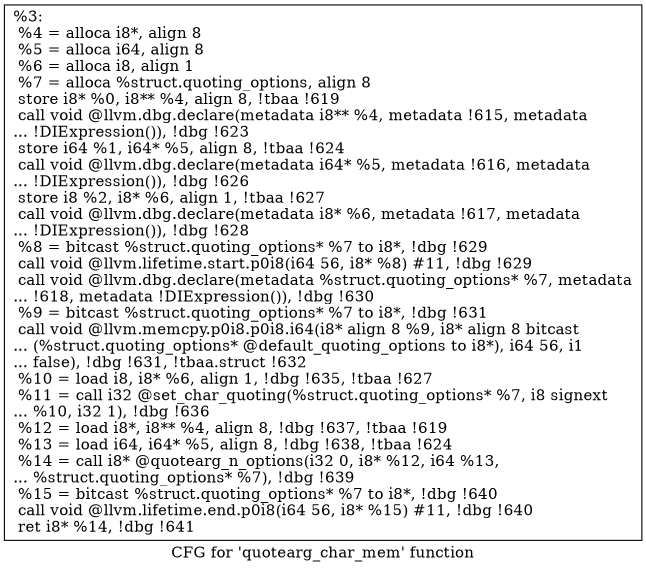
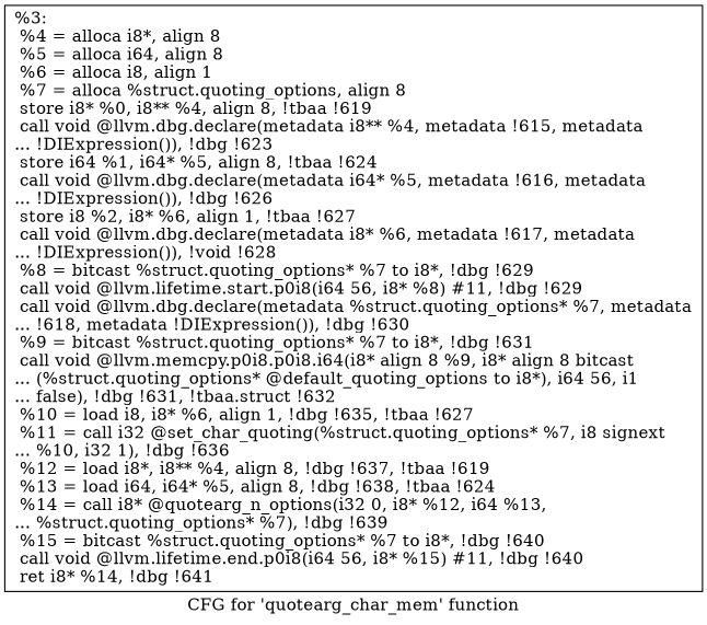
  digraph {
    label="CFG for 'quotearg_char_mem' function"
-   n1 [label="{%3:\l  %4 = alloca i8*, align 8\l  %5 = alloca i64, align 8\l  %6 = alloca i8, align 1\l  %7 = alloca %struct.quoting_options, align 8\l  store i8* %0, i8** %4, align 8, !tbaa !619\l  call void @llvm.dbg.declare(metadata i8** %4, metadata !615, metadata\l... !DIExpression()), !dbg !623\l  store i64 %1, i64* %5, align 8, !tbaa !624\l  call void @llvm.dbg.declare(metadata i64* %5, metadata !616, metadata\l... !DIExpression()), !dbg !626\l  store i8 %2, i8* %6, align 1, !tbaa !627\l  call void @llvm.dbg.declare(metadata i8* %6, metadata !617, metadata\l... !DIExpression()), !dbg !628\l  %8 = bitcast %struct.quoting_options* %7 to i8*, !dbg !629\l  call void @llvm.lifetime.start.p0i8(i64 56, i8* %8) #11, !dbg !629\l  call void @llvm.dbg.declare(metadata %struct.quoting_options* %7, metadata\l... !618, metadata !DIExpression()), !dbg !630\l  %9 = bitcast %struct.quoting_options* %7 to i8*, !dbg !631\l  call void @llvm.memcpy.p0i8.p0i8.i64(i8* align 8 %9, i8* align 8 bitcast\l... (%struct.quoting_options* @default_quoting_options to i8*), i64 56, i1\l... false), !dbg !631, !tbaa.struct !632\l  %10 = load i8, i8* %6, align 1, !dbg !635, !tbaa !627\l  %11 = call i32 @set_char_quoting(%struct.quoting_options* %7, i8 signext\l... %10, i32 1), !dbg !636\l  %12 = load i8*, i8** %4, align 8, !dbg !637, !tbaa !619\l  %13 = load i64, i64* %5, align 8, !dbg !638, !tbaa !624\l  %14 = call i8* @quotearg_n_options(i32 0, i8* %12, i64 %13,\l... %struct.quoting_options* %7), !dbg !639\l  %15 = bitcast %struct.quoting_options* %7 to i8*, !dbg !640\l  call void @llvm.lifetime.end.p0i8(i64 56, i8* %15) #11, !dbg !640\l  ret i8* %14, !dbg !641\l}" shape=record]
+   n1 [label="{%3:\l  %4 = alloca i8*, align 8\l  %5 = alloca i64, align 8\l  %6 = alloca i8, align 1\l  %7 = alloca %struct.quoting_options, align 8\l  store i8* %0, i8** %4, align 8, !tbaa !619\l  call void @llvm.dbg.declare(metadata i8** %4, metadata !615, metadata\l... !DIExpression()), !dbg !623\l  store i64 %1, i64* %5, align 8, !tbaa !624\l  call void @llvm.dbg.declare(metadata i64* %5, metadata !616, metadata\l... !DIExpression()), !dbg !626\l  store i8 %2, i8* %6, align 1, !tbaa !627\l  call void @llvm.dbg.declare(metadata i8* %6, metadata !617, metadata\l... !DIExpression()), !void !628\l  %8 = bitcast %struct.quoting_options* %7 to i8*, !dbg !629\l  call void @llvm.lifetime.start.p0i8(i64 56, i8* %8) #11, !dbg !629\l  call void @llvm.dbg.declare(metadata %struct.quoting_options* %7, metadata\l... !618, metadata !DIExpression()), !dbg !630\l  %9 = bitcast %struct.quoting_options* %7 to i8*, !dbg !631\l  call void @llvm.memcpy.p0i8.p0i8.i64(i8* align 8 %9, i8* align 8 bitcast\l... (%struct.quoting_options* @default_quoting_options to i8*), i64 56, i1\l... false), !dbg !631, !tbaa.struct !632\l  %10 = load i8, i8* %6, align 1, !dbg !635, !tbaa !627\l  %11 = call i32 @set_char_quoting(%struct.quoting_options* %7, i8 signext\l... %10, i32 1), !dbg !636\l  %12 = load i8*, i8** %4, align 8, !dbg !637, !tbaa !619\l  %13 = load i64, i64* %5, align 8, !dbg !638, !tbaa !624\l  %14 = call i8* @quotearg_n_options(i32 0, i8* %12, i64 %13,\l... %struct.quoting_options* %7), !dbg !639\l  %15 = bitcast %struct.quoting_options* %7 to i8*, !dbg !640\l  call void @llvm.lifetime.end.p0i8(i64 56, i8* %15) #11, !dbg !640\l  ret i8* %14, !dbg !641\l}" shape=record]
  }
